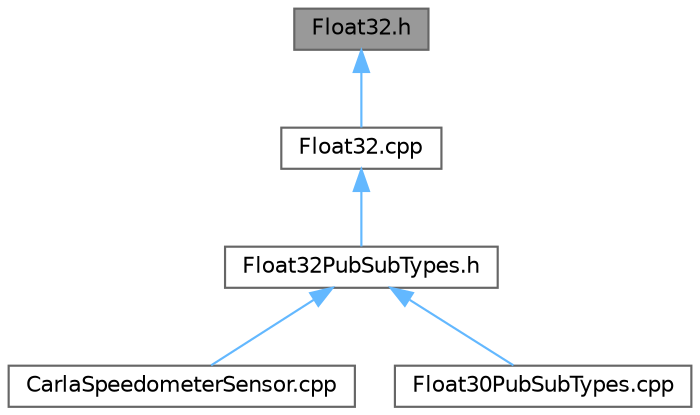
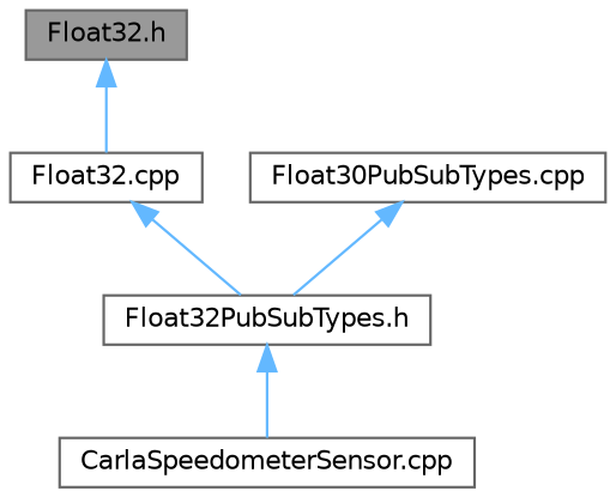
  digraph {
    node [color=grey40 fillcolor=white fontname=Helvetica fontsize=10 shape=box style=filled]
    edge [color=steelblue1 dir=back fontname=Helvetica fontsize=10 labelfontname=Helvetica labelfontsize=10 style=solid]
    n1 [color=gray40 fillcolor=grey60 fontcolor=black height=0.2 label="Float32.h" width=0.4]
    n2 [height=0.2 label="Float32.cpp" width=0.4]
    n3 [height=0.2 label="Float32PubSubTypes.h" width=0.4]
    n4 [height=0.2 label="CarlaSpeedometerSensor.cpp" width=0.4]
    n5 [height=0.2 label="Float30PubSubTypes.cpp" width=0.4]
    n1 -> n2
    n2 -> n3
    n3 -> n4
-   n3 -> n5
+   n5 -> n3
  }
